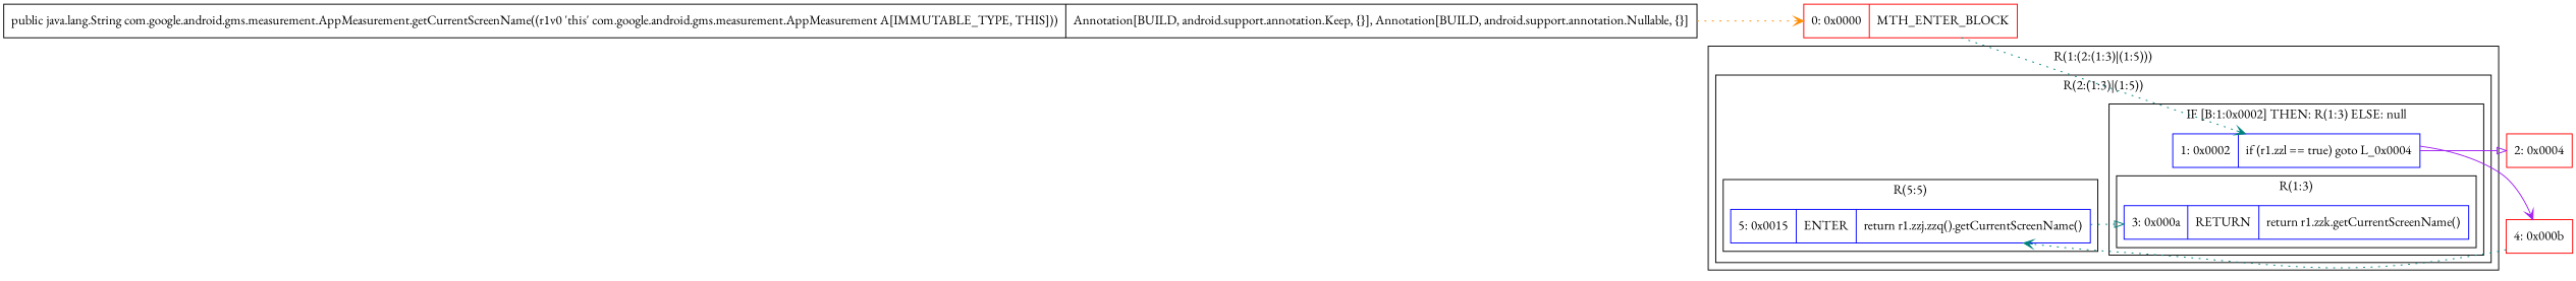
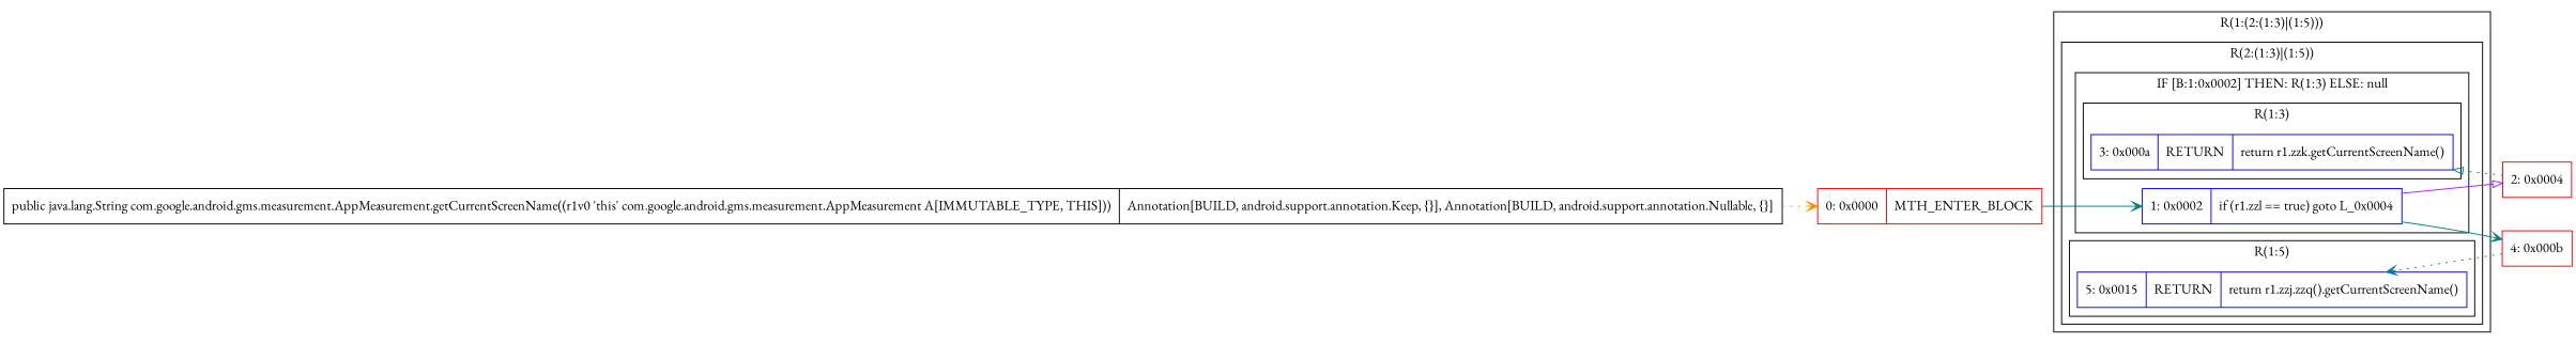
  digraph {
    fontname="EB Garamond"
    rankdir=LR
    node [color=blue fontname="EB Garamond" shape=record]
    edge [arrowhead=vee color=teal fontname="EB Garamond" style=solid]
    n1 [label="{3\:\ 0x000a|RETURN\l|return r1.zzk.getCurrentScreenName()\l}"]
    n2 [label="{1\:\ 0x0002|if (r1.zzl == true) goto L_0x0004\l}"]
-   n3 [label="{5\:\ 0x0015|ENTER\l|return r1.zzj.zzq().getCurrentScreenName()\l}"]
+   n3 [label="{5\:\ 0x0015|RETURN\l|return r1.zzj.zzq().getCurrentScreenName()\l}"]
    n4 [color=red label="{2\:\ 0x0004}"]
    n5 [color=red label="{4\:\ 0x000b}"]
    n6 [color=red label="{0\:\ 0x0000|MTH_ENTER_BLOCK\l}"]
    n7 [label="{public java.lang.String com.google.android.gms.measurement.AppMeasurement.getCurrentScreenName((r1v0 'this' com.google.android.gms.measurement.AppMeasurement A[IMMUTABLE_TYPE, THIS]))  | Annotation[BUILD, android.support.annotation.Keep, \{\}], Annotation[BUILD, android.support.annotation.Nullable, \{\}]\l}" color=""]
    subgraph cluster_1 {
      label="R(1:(2:(1:3)|(1:5)))"
      subgraph cluster_2 {
        label="R(2:(1:3)|(1:5))"
        subgraph cluster_3 {
          label="IF [B:1:0x0002] THEN: R(1:3) ELSE: null"
          n2
          subgraph cluster_4 {
            label="R(1:3)"
            n1
          }
        }
        subgraph cluster_5 {
-         label="R(5:5)"
+         label="R(1:5)"
          n3
        }
      }
    }
    n2 -> n4 [arrowhead=onormal color=purple]
-   n2 -> n5 [color=purple]
-   n3 -> n1 [arrowhead=onormal style=dotted]
+   n2 -> n5
+   n4 -> n1 [arrowhead=onormal style=dotted]
    n5 -> n3 [style=dotted]
-   n6 -> n2 [style=dotted]
+   n6 -> n2
    n7 -> n6 [color=darkorange style=dotted]
  }
